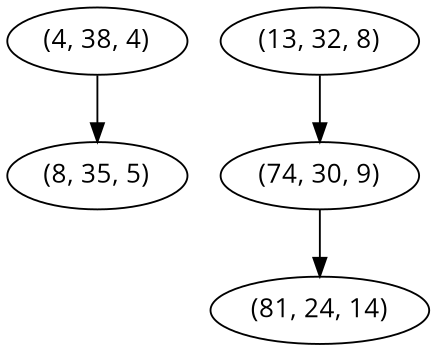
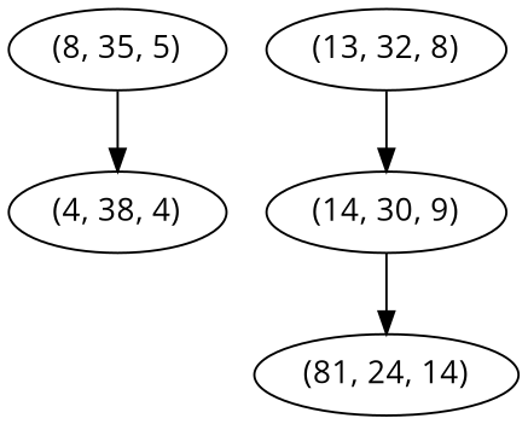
  digraph {
    fontname="Open Sans"
    node [fontname="Open Sans"]
    edge [fontname="Open Sans"]
    "(4, 38, 4)"
    "(8, 35, 5)"
    "(13, 32, 8)"
-   "(14, 30, 9)" [label="(74, 30, 9)"]
+   "(14, 30, 9)"
    n5 [label="(81, 24, 14)"]
-   "(4, 38, 4)" -> "(8, 35, 5)"
+   "(8, 35, 5)" -> "(4, 38, 4)"
    "(13, 32, 8)" -> "(14, 30, 9)"
    "(14, 30, 9)" -> n5
  }
